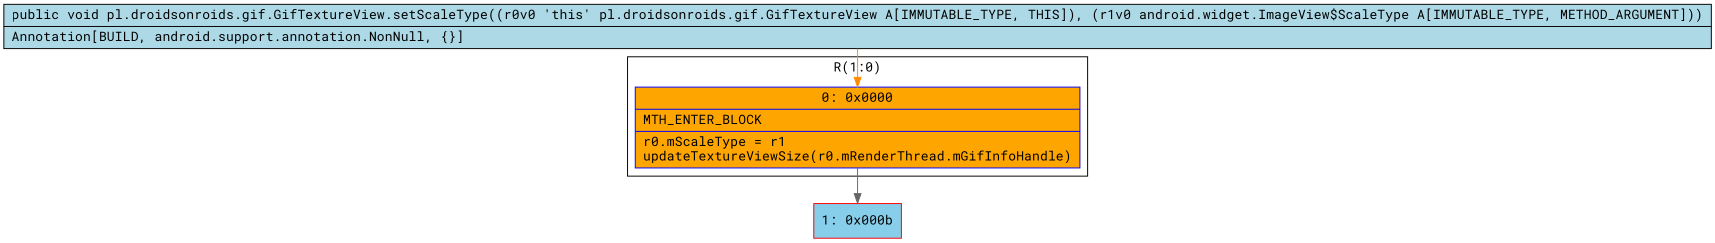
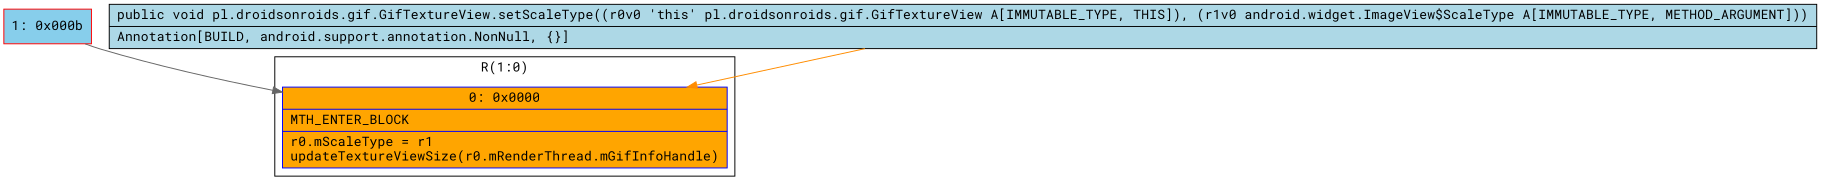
  digraph {
    fontname="Roboto Mono"
    node [shape=record style=filled fontname="Roboto Mono"]
    edge [fontname="Roboto Mono"]
    n1 [color=blue label="{0\:\ 0x0000|MTH_ENTER_BLOCK\l|r0.mScaleType = r1\lupdateTextureViewSize(r0.mRenderThread.mGifInfoHandle)\l}" fillcolor=orange]
    n2 [color=red label="{1\:\ 0x000b}" fillcolor=skyblue]
    n3 [label="{public void pl.droidsonroids.gif.GifTextureView.setScaleType((r0v0 'this' pl.droidsonroids.gif.GifTextureView A[IMMUTABLE_TYPE, THIS]), (r1v0 android.widget.ImageView$ScaleType A[IMMUTABLE_TYPE, METHOD_ARGUMENT]))  | Annotation[BUILD, android.support.annotation.NonNull, \{\}]\l}" fillcolor=lightblue]
    subgraph cluster_1 {
      label="R(1:0)"
      n1
    }
-   n1 -> n2 [color=gray40]
+   n2 -> n1 [color=gray40]
    n3 -> n1 [color=darkorange]
  }
